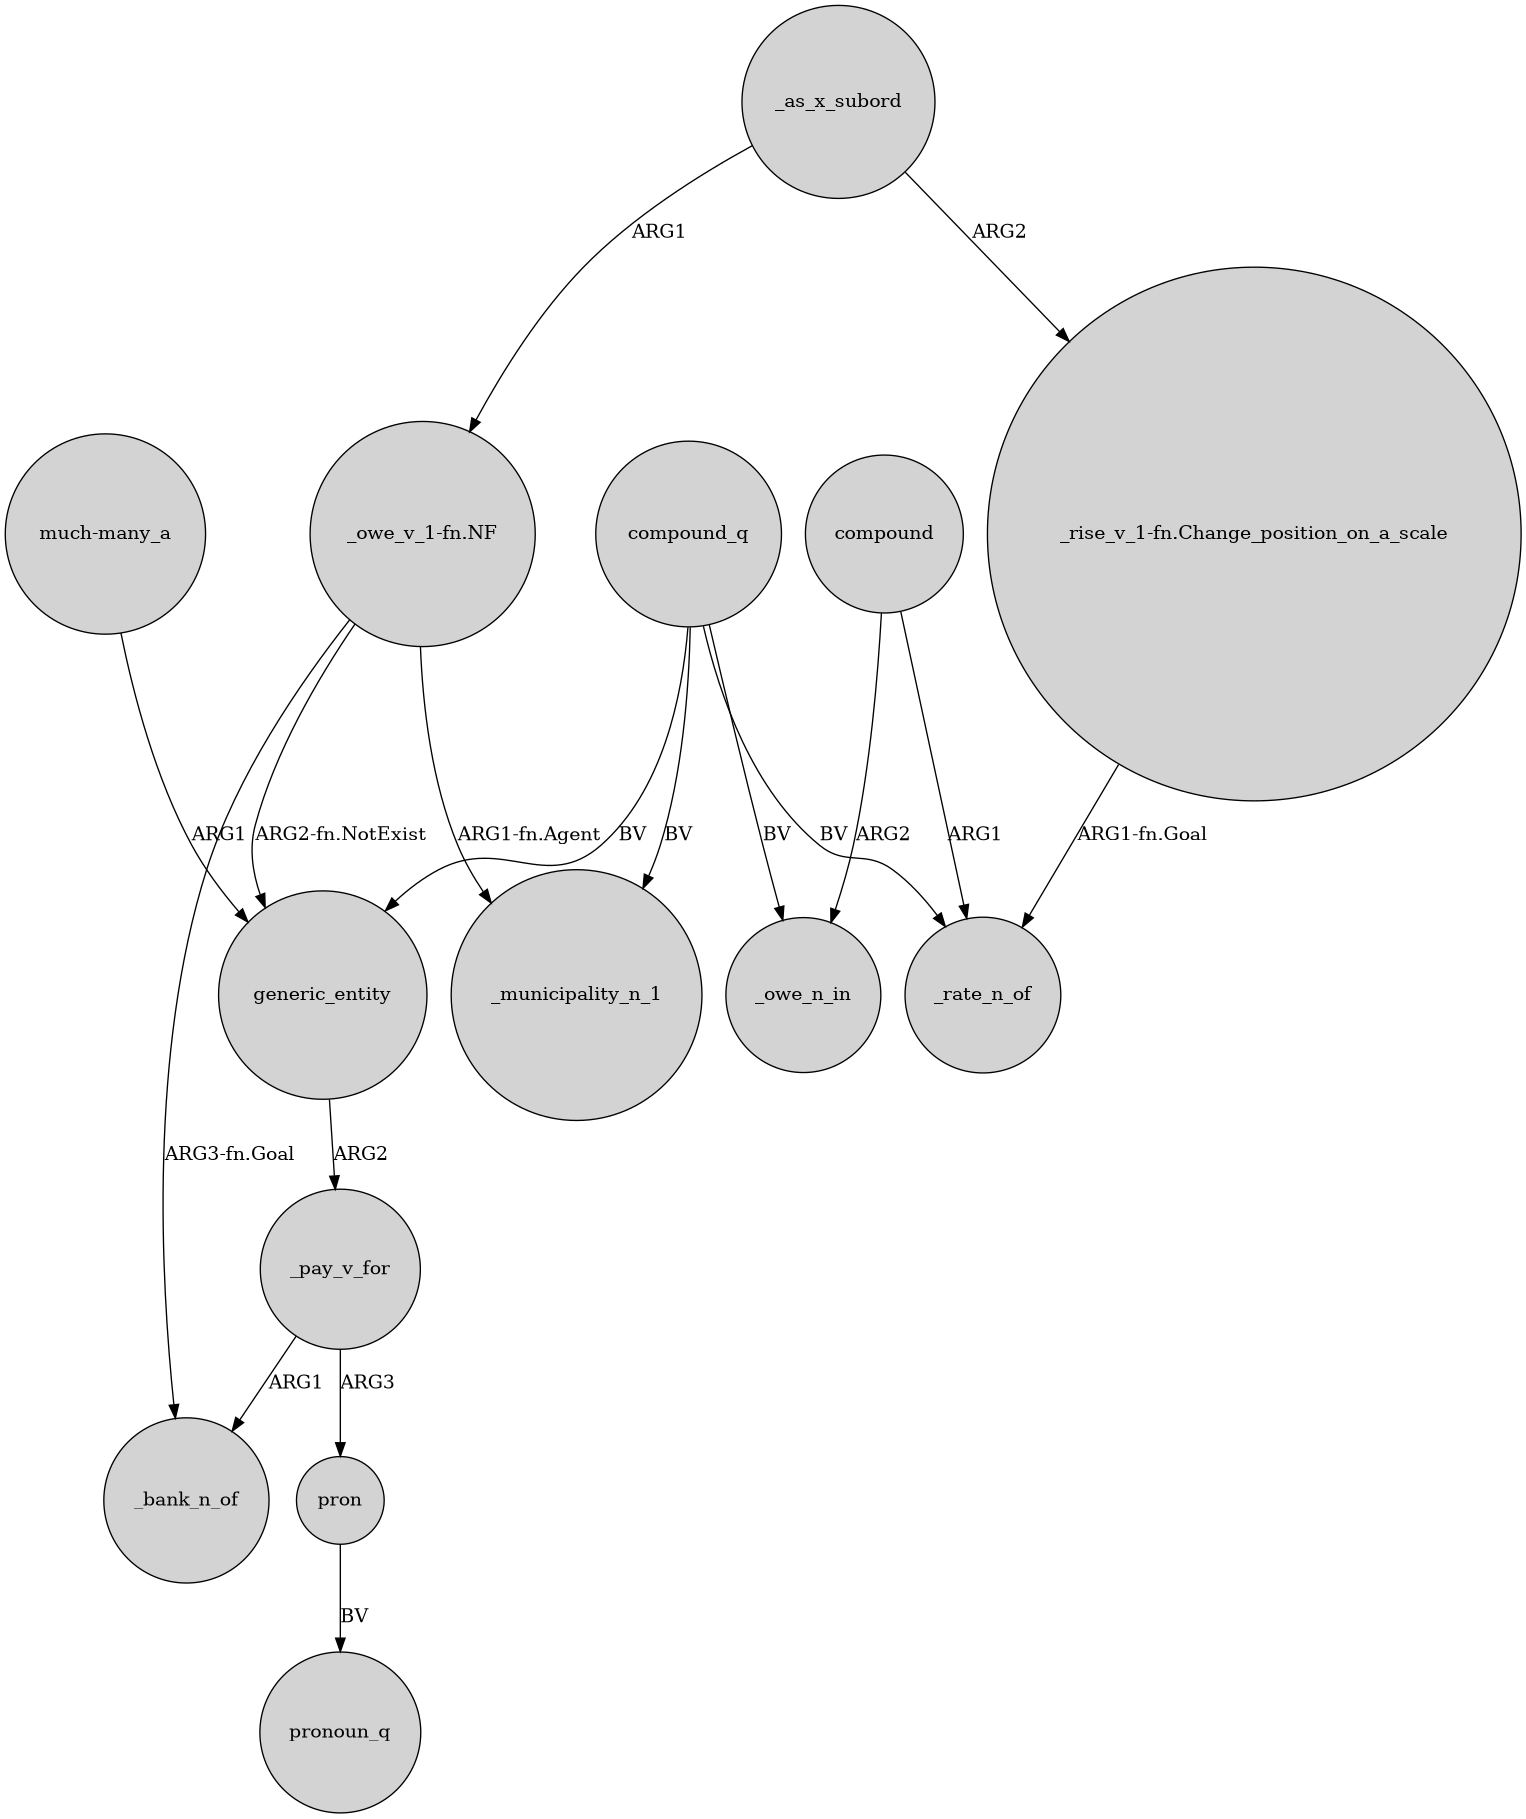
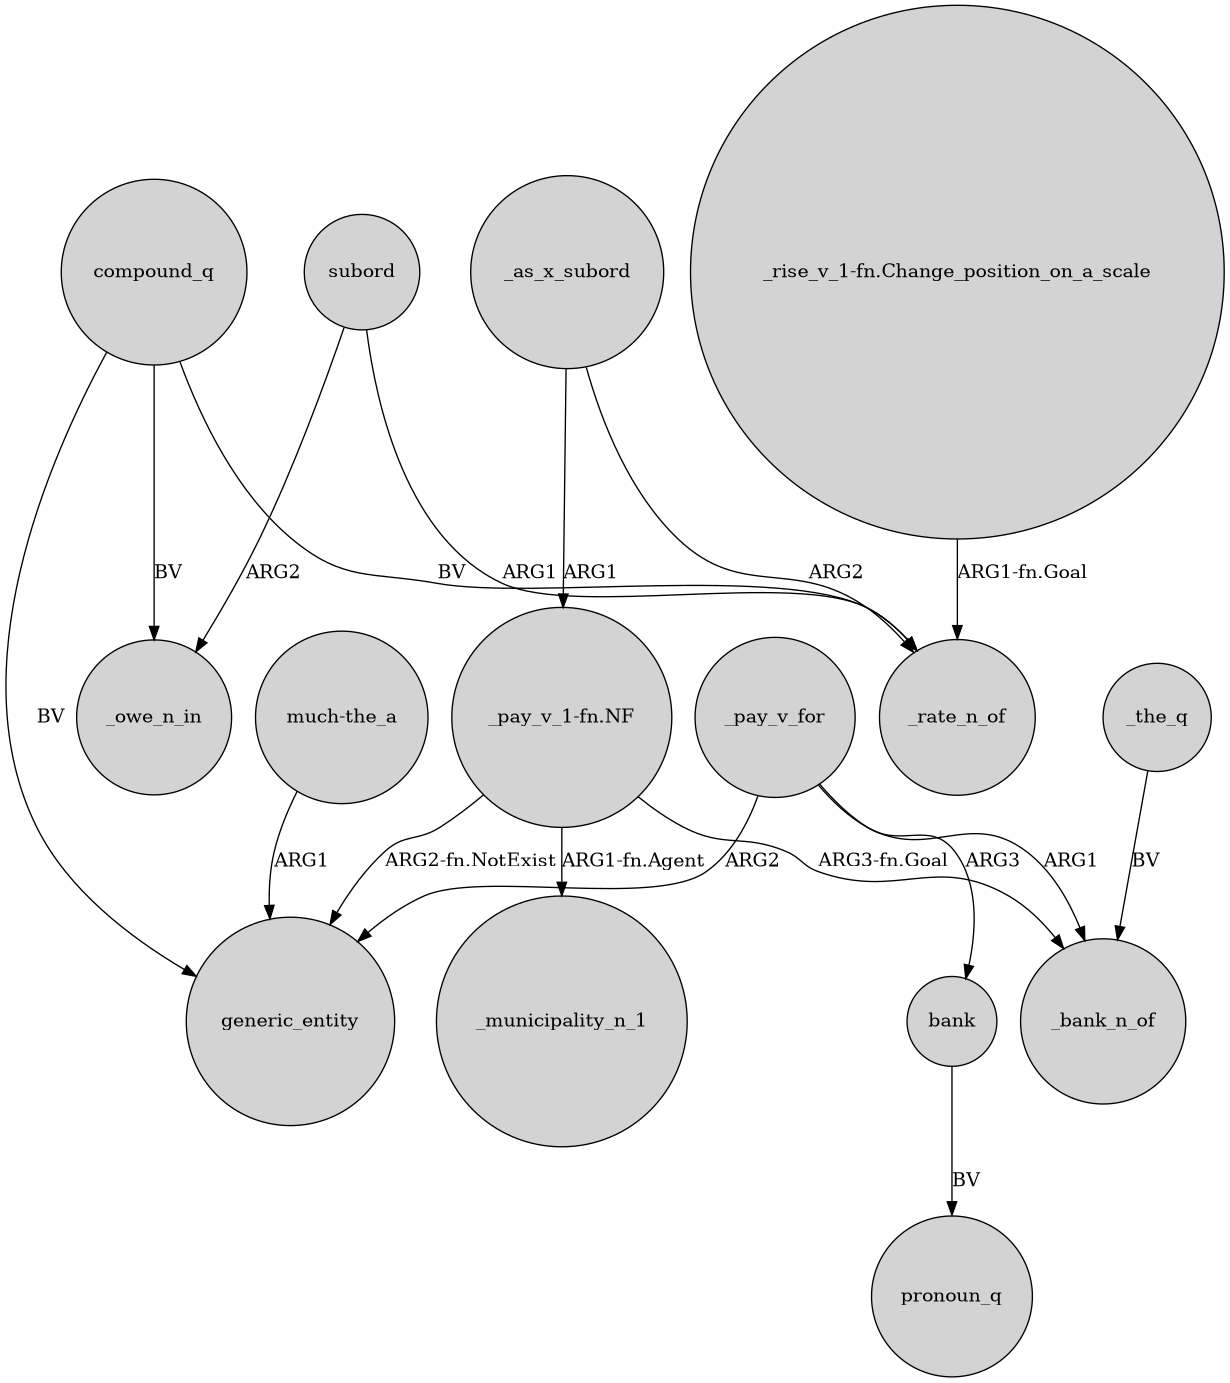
  digraph {
    node [shape=circle style=filled]
    n1 [label=compound_q]
    generic_entity
    _rate_n_of
    n4 [label=_owe_n_in]
    _municipality_n_1
-   "_owe_v_1-fn.NF"
+   "_owe_v_1-fn.NF" [label="_pay_v_1-fn.NF"]
    _bank_n_of
-   "much-many_a"
+   "much-many_a" [label="much-the_a"]
    _pay_v_for
-   pron
+   pron [label=bank]
    pronoun_q
    "_rise_v_1-fn.Change_position_on_a_scale"
-   compound
+   compound [label=subord]
    _as_x_subord
+   _the_q
    n1 -> generic_entity [label=BV]
    n1 -> _rate_n_of [label=BV]
    n1 -> n4 [label=BV]
-   n1 -> _municipality_n_1 [label=BV]
    "_owe_v_1-fn.NF" -> generic_entity [label="ARG2-fn.NotExist"]
    "_owe_v_1-fn.NF" -> _municipality_n_1 [label="ARG1-fn.Agent"]
    "_owe_v_1-fn.NF" -> _bank_n_of [label="ARG3-fn.Goal"]
    "much-many_a" -> generic_entity [label=ARG1]
-   generic_entity -> _pay_v_for [label=ARG2]
+   _pay_v_for -> generic_entity [label=ARG2]
    _pay_v_for -> _bank_n_of [label=ARG1]
    _pay_v_for -> pron [label=ARG3]
    pron -> pronoun_q [label=BV]
    "_rise_v_1-fn.Change_position_on_a_scale" -> _rate_n_of [label="ARG1-fn.Goal"]
    compound -> _rate_n_of [label=ARG1]
    compound -> n4 [label=ARG2]
    _as_x_subord -> "_owe_v_1-fn.NF" [label=ARG1]
-   _as_x_subord -> "_rise_v_1-fn.Change_position_on_a_scale" [label=ARG2]
+   _as_x_subord -> _rate_n_of [label=ARG2]
+   _the_q -> _bank_n_of [label=BV]
  }
